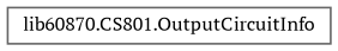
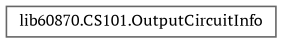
  digraph {
    rankdir=LR
    fontname="PT Serif"
-   n1 [color=grey40 fillcolor=white fontname="PT Serif" fontsize=10 height=0.2 label="lib60870.CS801.OutputCircuitInfo" shape=box style=filled width=0.4]
+   n1 [color=grey40 fillcolor=white fontname="PT Serif" fontsize=10 height=0.2 label="lib60870.CS101.OutputCircuitInfo" shape=box style=filled width=0.4]
  }
